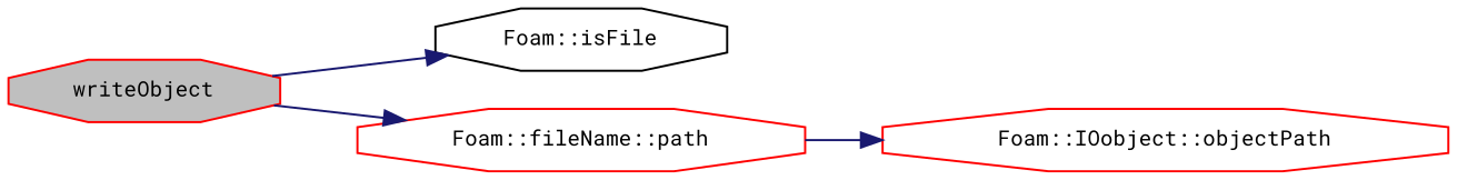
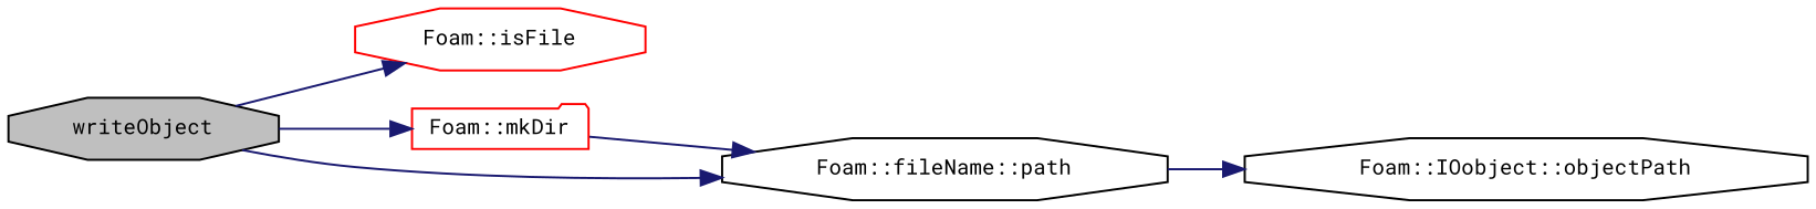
  digraph {
    fontname="Roboto Mono"
    rankdir=LR
    node [color=red fontname="Roboto Mono" fontsize=10 shape=octagon]
    edge [color=midnightblue fontname="Roboto Mono" fontsize=10 labelfontname=Helvetica labelfontsize=10 style=solid]
-   n1 [fillcolor=grey75 fontcolor=black height=0.2 label=writeObject style=filled width=0.4]
-   n2 [color=black height=0.2 label="Foam::isFile" width=0.4]
-   n4 [height=0.2 label="Foam::fileName::path" width=0.4]
-   n5 [height=0.2 label="Foam::IOobject::objectPath" width=0.4]
+   n1 [color=black fillcolor=grey75 fontcolor=black height=0.2 label=writeObject style=filled width=0.4]
+   n2 [height=0.2 label="Foam::isFile" width=0.4]
+   n3 [height=0.2 label="Foam::mkDir" shape=folder width=0.4]
+   n4 [color=black height=0.2 label="Foam::fileName::path" width=0.4]
+   n5 [color=black height=0.2 label="Foam::IOobject::objectPath" width=0.4]
    n1 -> n2
+   n1 -> n3
    n1 -> n4
+   n3 -> n4
    n4 -> n5
  }
